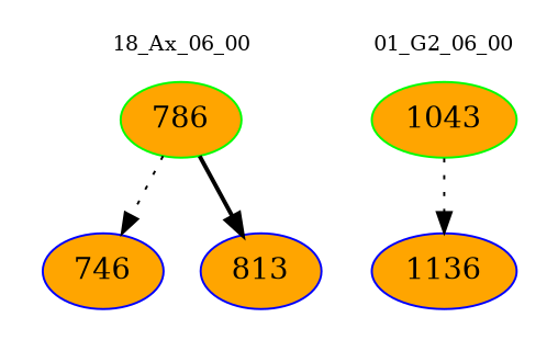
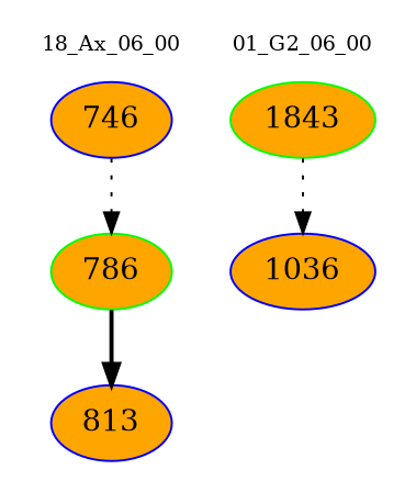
  digraph {
    node [color=blue fillcolor=orange style=filled]
    edge [color=black style=dotted]
    n1 [color=green label=786]
    n2 [label=746]
    n3 [label=813]
-   n4 [color=green label=1043]
-   n5 [label=1136]
+   n4 [color=green label=1843]
+   n5 [label=1036]
    subgraph cluster_1 {
      color=white
      fontsize=10
      label="18_Ax_06_00"
      n1
      n2
      n3
    }
    subgraph cluster_2 {
      color=white
      fontsize=10
      label="01_G2_06_00"
      n4
      n5
    }
-   n1 -> n2
+   n2 -> n1
    n1 -> n3 [style=bold]
    n4 -> n5
  }
